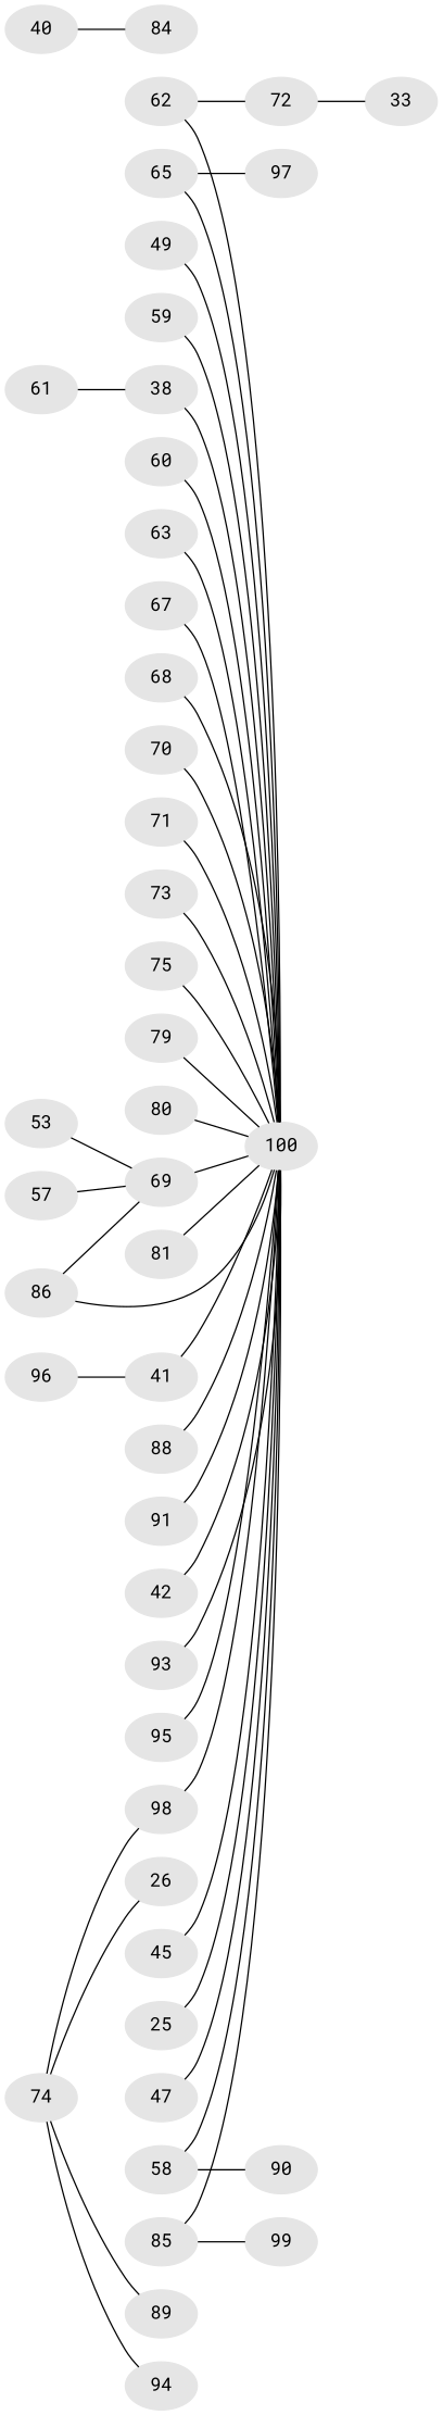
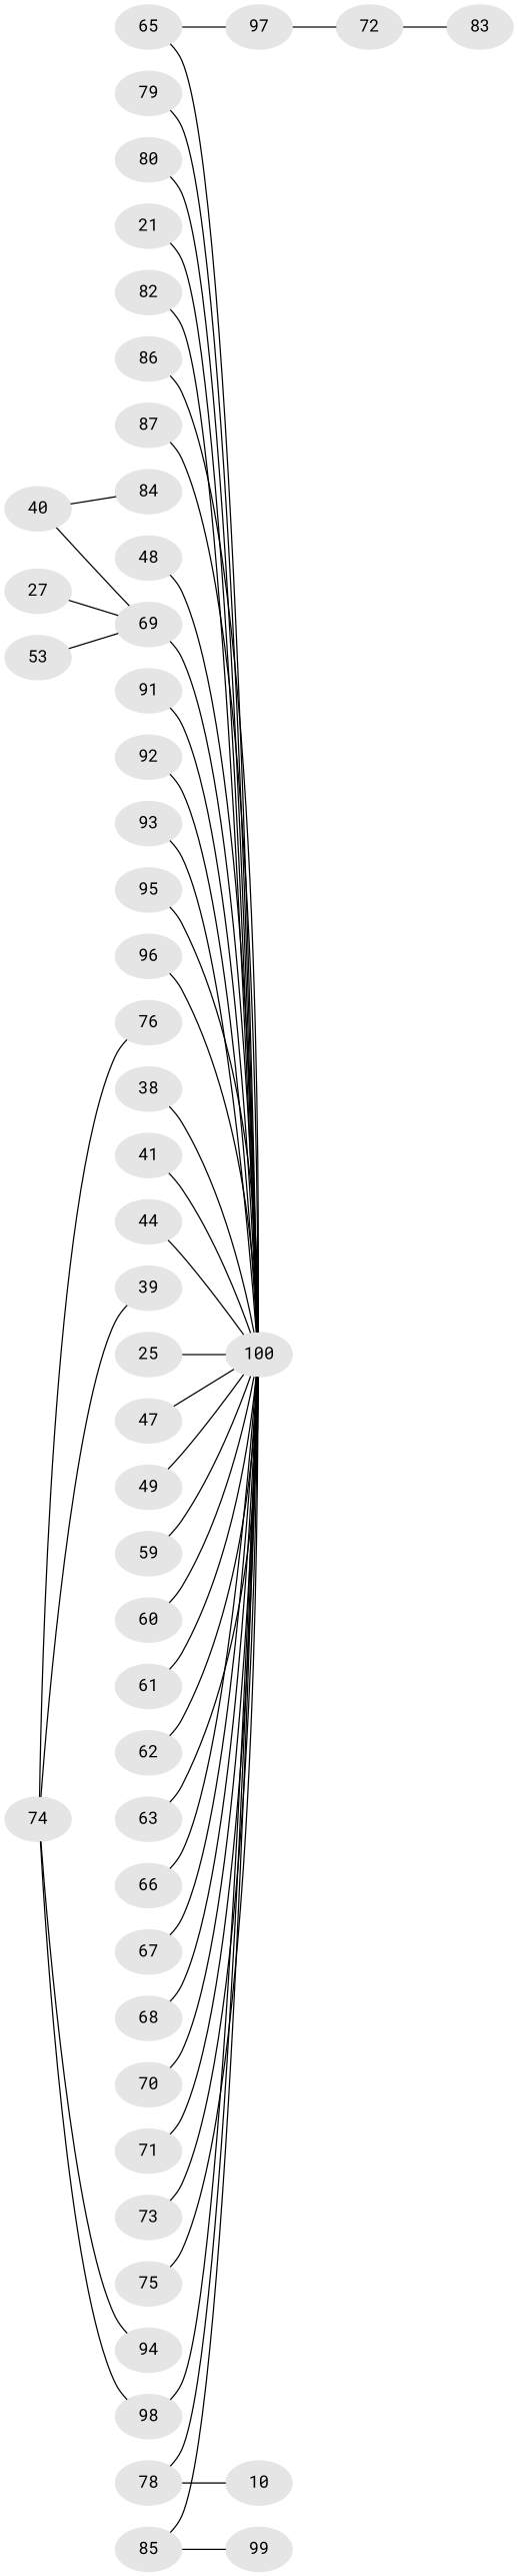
  graph {
    fontname="Roboto Mono"
    rankdir=LR
    node [color=gray90 fontname="Roboto Mono" style=filled]
    edge [fontname="Roboto Mono"]
    100 [super="+2+77+14+15+37+35+20+42+32+43+36+46+39+58+56+51+64"]
    38
    69 [super="+10"]
    40
    84
    41
-   44 [label=45]
+   44
    n8 [label=25]
    47
    49
    53
-   57
+   57 [label=27]
    59
    60
    61
    62
    72
-   83 [label=33]
+   83
    63
    65
    97
+   66
    67
    68
    70
    71
    73
    74
-   76 [label=26]
-   89
+   76
+   89 [label=39]
    94
    98
    75
-   78 [label=58]
-   90
+   78
+   90 [label=10]
    79
    80
-   81
+   81 [label=21]
+   82
    85
    99
    86
-   88
+   87
+   88 [label=48]
    91
-   92 [label=42]
+   92
    93
    95
    96
    38 -- 100
    69 -- 100
-   86 -- 69
+   40 -- 69
    40 -- 84
    41 -- 100
    44 -- 100
    n8 -- 100
    47 -- 100
    49 -- 100
    53 -- 69
    57 -- 69
    59 -- 100
    60 -- 100
-   61 -- 38
+   61 -- 100
    62 -- 100
-   62 -- 72
+   97 -- 72
    72 -- 83
    63 -- 100
    65 -- 100
    65 -- 97
+   66 -- 100
    67 -- 100
    68 -- 100
    70 -- 100
    71 -- 100
    73 -- 100
    74 -- 76
    74 -- 89
    74 -- 94
    74 -- 98
    98 -- 100
    75 -- 100
    78 -- 100
    78 -- 90
    79 -- 100
    80 -- 100
    81 -- 100
+   82 -- 100
    85 -- 100
    85 -- 99
    86 -- 100
+   87 -- 100
    88 -- 100
    91 -- 100
    92 -- 100
    93 -- 100
    95 -- 100
-   96 -- 41
+   96 -- 100
  }
